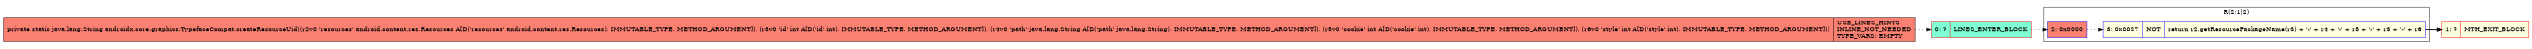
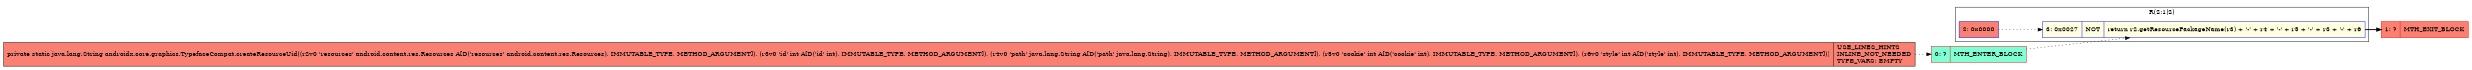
  digraph {
    rankdir=LR
    node [color=blue fillcolor=salmon shape=record style=filled]
    edge [style=dotted]
    n1 [label="{2\:\ 0x0000}"]
    n2 [fillcolor=lightyellow label="{3\:\ 0x0027|NOT\l|return r2.getResourcePackageName(r3) + '\-' + r4 + '\-' + r5 + '\-' + r3 + '\-' + r6\l}"]
-   n3 [color=red fillcolor=lightyellow label="{1\:\ ?|MTH_EXIT_BLOCK\l}"]
-   n4 [color=red fillcolor=aquamarine label="{0\:\ ?|LINES_ENTER_BLOCK\l}"]
+   n3 [color=red label="{1\:\ ?|MTH_EXIT_BLOCK\l}"]
+   n4 [color=red fillcolor=aquamarine label="{0\:\ ?|MTH_ENTER_BLOCK\l}"]
    n5 [label="{private static java.lang.String androidx.core.graphics.TypefaceCompat.createResourceUid((r2v0 'resources' android.content.res.Resources A[D('resources' android.content.res.Resources), IMMUTABLE_TYPE, METHOD_ARGUMENT]), (r3v0 'id' int A[D('id' int), IMMUTABLE_TYPE, METHOD_ARGUMENT]), (r4v0 'path' java.lang.String A[D('path' java.lang.String), IMMUTABLE_TYPE, METHOD_ARGUMENT]), (r5v0 'cookie' int A[D('cookie' int), IMMUTABLE_TYPE, METHOD_ARGUMENT]), (r6v0 'style' int A[D('style' int), IMMUTABLE_TYPE, METHOD_ARGUMENT]))  | USE_LINES_HINTS\lINLINE_NOT_NEEDED\lTYPE_VARS: EMPTY\l}" color=""]
    subgraph cluster_1 {
      label="R(2:1|2)"
      n1
      n2
    }
    n1 -> n2
    n2 -> n3 [style=bold]
-   n4 -> n1
+   n4 -> n2
    n5 -> n4
  }
